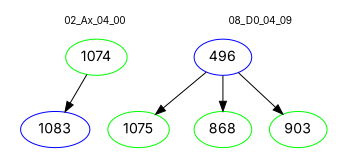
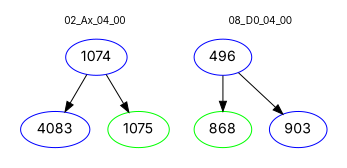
  digraph {
    fontname=Inter
    node [color=blue fontname=Inter]
    edge [color=black fontname=Inter]
-   n1 [color=green label=1074]
-   n2 [label=1083]
+   n1 [label=1074]
+   n2 [label=4083]
    n3 [color=green label=1075]
    n4 [label=496]
    n5 [color=green label=868]
-   n6 [color=green label=903]
+   n6 [label=903]
    subgraph cluster_1 {
      color=white
      fontsize=10
      label="02_Ax_04_00"
      n1
      n2
      n3
    }
    subgraph cluster_2 {
      color=white
      fontsize=10
-     label="08_D0_04_09"
+     label="08_D0_04_00"
      n4
      n5
      n6
    }
    n1 -> n2
-   n4 -> n3
+   n1 -> n3
    n4 -> n5
    n4 -> n6
  }
